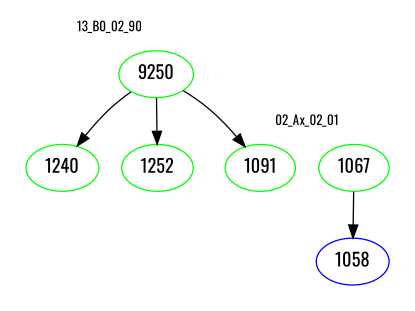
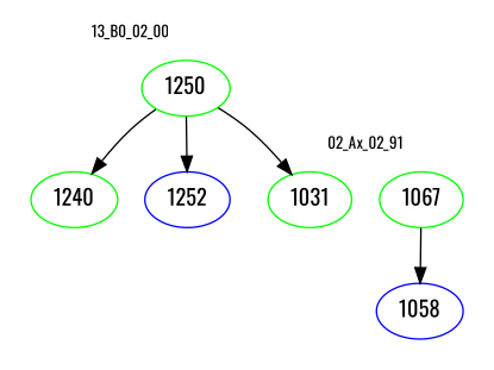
  digraph {
    fontname=Oswald
    node [color=green fontname=Oswald]
    edge [color=black fontname=Oswald]
    n1 [label=1067]
    n2 [color=blue label=1058]
-   n3 [label=1091]
-   n4 [label=9250]
+   n3 [label=1031]
+   n4 [label=1250]
    n5 [label=1240]
-   n6 [label=1252]
+   n6 [color=blue label=1252]
    subgraph cluster_1 {
      color=white
      fontsize=10
-     label="02_Ax_02_01"
+     label="02_Ax_02_91"
      n1
      n2
      n3
    }
    subgraph cluster_2 {
      color=white
      fontsize=10
-     label="13_B0_02_90"
+     label="13_B0_02_00"
      n4
      n5
      n6
    }
    n1 -> n2
    n4 -> n3
    n4 -> n5
    n4 -> n6
  }
